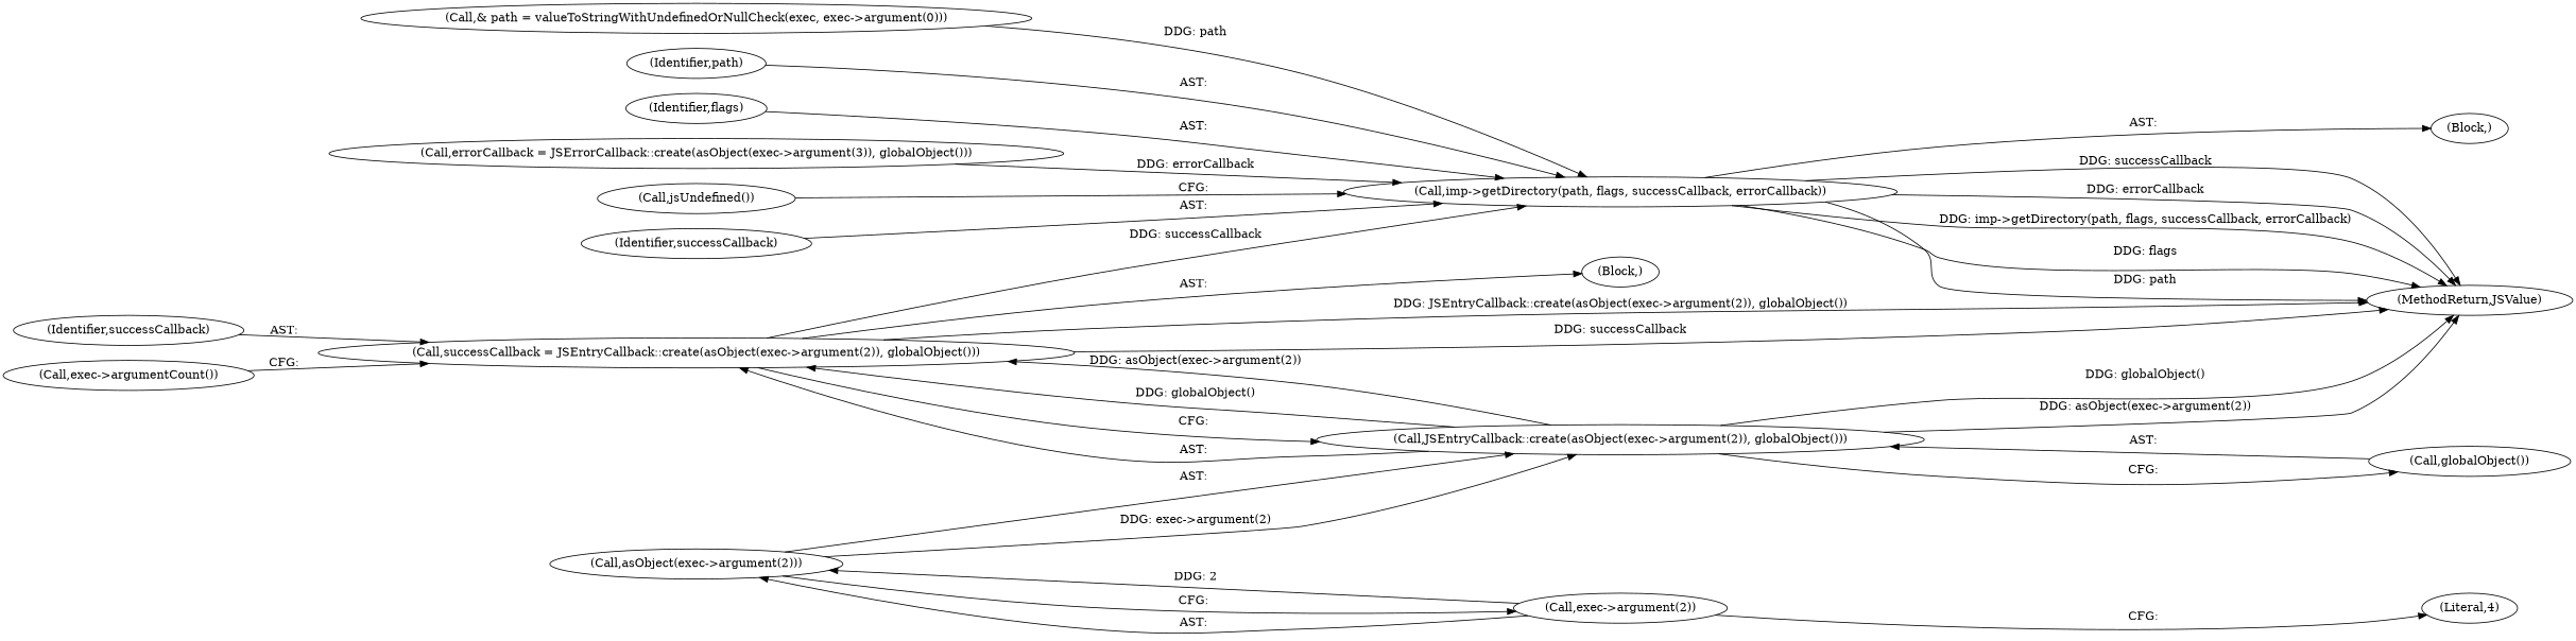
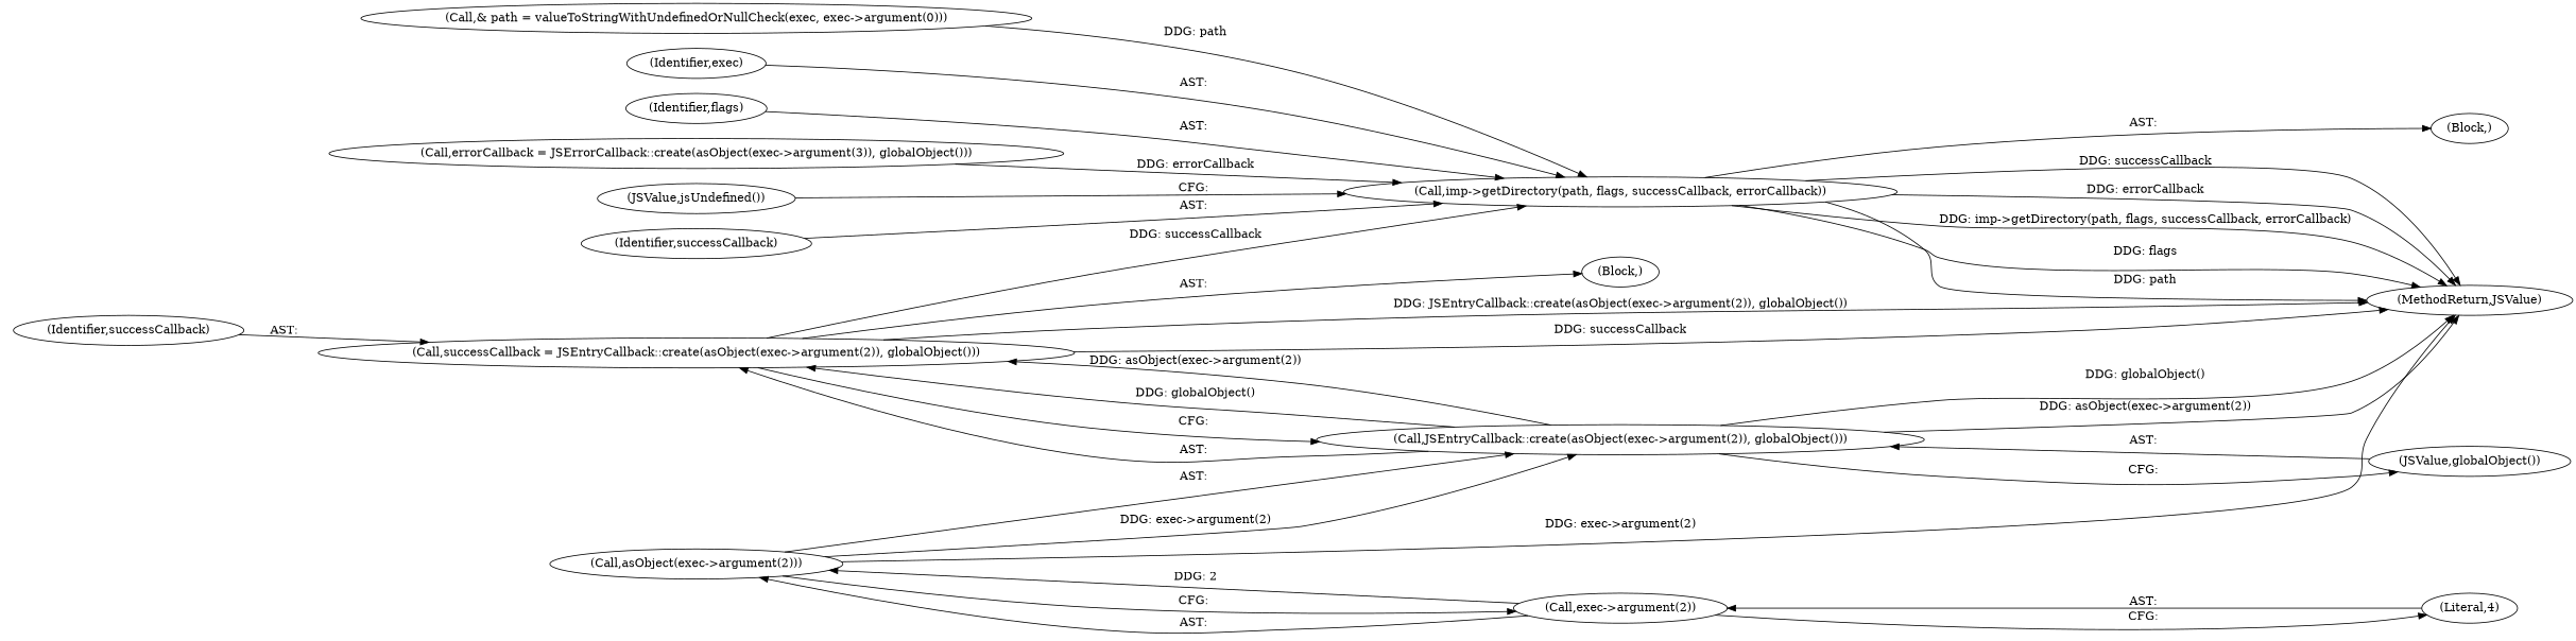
  digraph {
    rankdir=LR
    n1 [label="(Call,successCallback = JSEntryCallback::create(asObject(exec->argument(2)), globalObject()))"]
    n2 [label="(Call,JSEntryCallback::create(asObject(exec->argument(2)), globalObject()))"]
    n3 [label="(Call,imp->getDirectory(path, flags, successCallback, errorCallback))"]
    n4 [label="(Block,)"]
    n5 [label="(MethodReturn,JSValue)"]
-   n6 [label="(Call,globalObject())"]
+   n6 [label="(JSValue,globalObject())"]
    n7 [label="(Block,)"]
    n8 [label="(Call,asObject(exec->argument(2)))"]
    n9 [label="(Call,exec->argument(2))"]
    n10 [label="(Literal,4)"]
    n11 [label="(Call,& path = valueToStringWithUndefinedOrNullCheck(exec, exec->argument(0)))"]
-   n12 [label="(Identifier,path)"]
+   n12 [label="(Identifier,exec)"]
    n13 [label="(Identifier,flags)"]
    n14 [label="(Call,errorCallback = JSErrorCallback::create(asObject(exec->argument(3)), globalObject()))"]
    n15 [label="(Identifier,successCallback)"]
-   n16 [label="(Call,jsUndefined())"]
-   n17 [label="(Call,exec->argumentCount())"]
+   n16 [label="(JSValue,jsUndefined())"]
    n18 [label="(Identifier,successCallback)"]
    n1 -> n2 [label="CFG: "]
    n1 -> n3 [label="DDG: successCallback"]
    n1 -> n4 [label="AST: "]
    n1 -> n5 [label="DDG: JSEntryCallback::create(asObject(exec->argument(2)), globalObject())"]
    n1 -> n5 [label="DDG: successCallback"]
    n2 -> n1 [label="AST: "]
    n2 -> n1 [label="DDG: asObject(exec->argument(2))"]
    n2 -> n1 [label="DDG: globalObject()"]
    n2 -> n5 [label="DDG: asObject(exec->argument(2))"]
    n2 -> n5 [label="DDG: globalObject()"]
    n2 -> n6 [label="CFG: "]
    n3 -> n5 [label="DDG: path"]
    n3 -> n5 [label="DDG: successCallback"]
    n3 -> n5 [label="DDG: errorCallback"]
    n3 -> n5 [label="DDG: imp->getDirectory(path, flags, successCallback, errorCallback)"]
    n3 -> n5 [label="DDG: flags"]
    n3 -> n7 [label="AST: "]
    n6 -> n2 [label="AST: "]
    n8 -> n2 [label="AST: "]
    n8 -> n2 [label="DDG: exec->argument(2)"]
+   n8 -> n5 [label="DDG: exec->argument(2)"]
    n8 -> n9 [label="CFG: "]
    n9 -> n8 [label="AST: "]
    n9 -> n8 [label="DDG: 2"]
    n9 -> n10 [label="CFG: "]
+   n10 -> n9 [label="AST: "]
    n11 -> n3 [label="DDG: path"]
    n12 -> n3 [label="AST: "]
    n13 -> n3 [label="AST: "]
    n14 -> n3 [label="DDG: errorCallback"]
    n15 -> n1 [label="AST: "]
    n16 -> n3 [label="CFG: "]
-   n17 -> n1 [label="CFG: "]
    n18 -> n3 [label="AST: "]
  }
